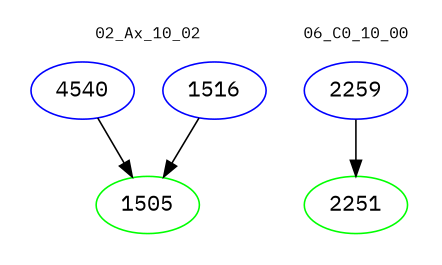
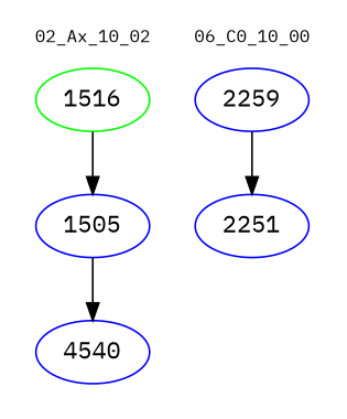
  digraph {
    fontname="IBM Plex Mono"
    node [color=blue fontname="IBM Plex Mono"]
    edge [color=black fontname="IBM Plex Mono"]
-   n1 [label=1516]
-   n2 [color=green label=1505]
+   n1 [color=green label=1516]
+   n2 [label=1505]
    n3 [label=4540]
    n4 [label=2259]
-   n5 [color=green label=2251]
+   n5 [label=2251]
    subgraph cluster_1 {
      color=white
      fontsize=10
      label="02_Ax_10_02"
      n1
      n2
      n3
    }
    subgraph cluster_2 {
      color=white
      fontsize=10
      label="06_C0_10_00"
      n4
      n5
    }
    n1 -> n2
-   n3 -> n2
+   n2 -> n3
    n4 -> n5
  }
